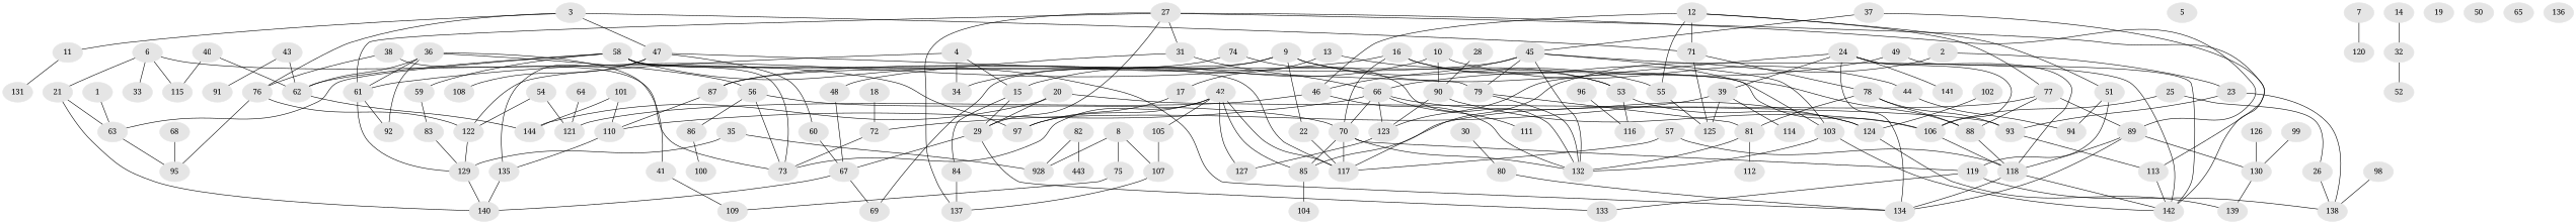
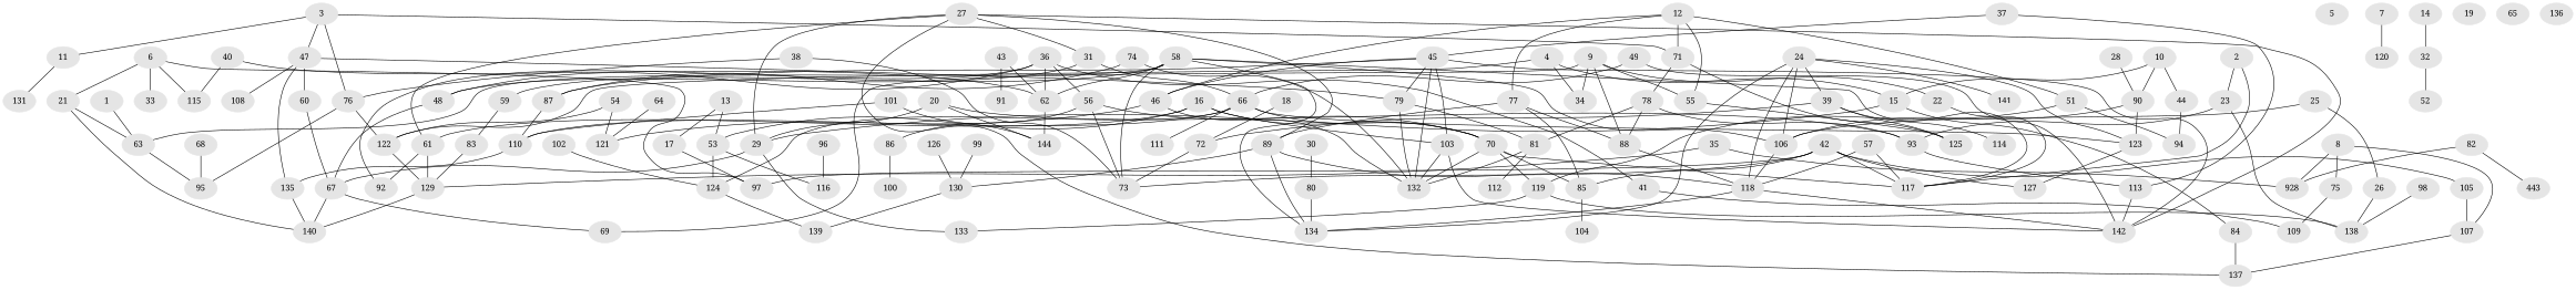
  graph {
    fontname="Noto Serif"
    node [color=gray90 fontname="Noto Serif" style=filled]
    edge [fontname="Noto Serif"]
    1
    63
    95
    2
    23
    117
    93
    138
    3
    11
    47
    71
    76
    131
    79
    60
    108
    135
    125
    78
    122
    4
    15
    34
    29
    84
    129
    5
    6
    21
    33
    97
    115
    140
    7
    120
    8
    75
    107
    n40 [label=928]
    109
    137
    9
    22
    55
    69
    88
    118
    10
    44
    90
    94
    106
    123
    12
    46
    51
    77
    132
    121
    119
    89
    85
    13
    17
    53
    116
    124
    14
    32
    52
    67
    133
    16
    61
    70
    103
    92
    142
    18
    72
    73
    19
    20
    144
    113
    24
    39
    134
    141
    114
    127
    25
    26
    27
    31
    48
    66
    130
    28
    30
    80
    110
    111
    35
    36
    41
    56
    62
    86
    37
    45
    87
    38
    40
    42
    105
    104
    43
    91
    81
    49
-   50
    139
    54
    100
    57
    58
    59
    83
    64
    65
    68
    74
    112
    82
    n137 [label=443]
    96
    98
    99
    101
    102
    126
    136
    1 -- 63
    63 -- 95
    2 -- 23
    2 -- 117
    23 -- 93
    23 -- 138
    93 -- 113
    3 -- 11
    3 -- 47
    3 -- 71
    3 -- 76
    11 -- 131
    47 -- 79
    47 -- 60
    47 -- 108
    47 -- 135
    71 -- 125
    71 -- 78
    76 -- 95
    76 -- 122
    79 -- 132
    79 -- 81
    60 -- 67
    135 -- 140
    78 -- 93
    78 -- 88
    78 -- 81
    122 -- 129
    4 -- 122
    4 -- 15
    4 -- 34
    15 -- 29
    15 -- 84
    29 -- 67
    29 -- 133
    84 -- 137
    129 -- 140
    6 -- 21
    6 -- 33
    6 -- 97
    6 -- 115
    21 -- 63
    21 -- 140
    7 -- 120
    8 -- 75
    8 -- 107
    8 -- n40
    75 -- 109
    107 -- 137
    9 -- 34
    9 -- 22
    9 -- 55
    9 -- 69
    9 -- 88
    22 -- 117
    55 -- 125
    88 -- 118
    118 -- 142
    118 -- 134
    10 -- 15
    10 -- 44
    10 -- 90
    44 -- 94
    90 -- 106
    90 -- 123
    106 -- 118
    123 -- 127
    12 -- 71
    12 -- 55
    12 -- 46
    12 -- 51
    12 -- 77
    46 -- 132
    46 -- 121
    51 -- 94
    51 -- 119
    77 -- 88
    77 -- 89
    77 -- 85
    119 -- 138
    119 -- 133
    89 -- 118
    89 -- 134
    89 -- 130
    85 -- 104
    13 -- 17
    13 -- 53
    17 -- 97
    53 -- 116
    53 -- 124
    124 -- 139
    14 -- 32
    32 -- 52
    67 -- 140
    67 -- 69
    16 -- 53
    16 -- 61
    16 -- 70
    16 -- 103
    61 -- 129
    61 -- 92
    70 -- 117
    70 -- 132
    70 -- 119
    70 -- 85
    103 -- 132
    103 -- 142
    18 -- 72
    72 -- 73
    20 -- 93
    20 -- 29
    20 -- 144
    113 -- 142
    24 -- 118
    24 -- 106
    24 -- 123
    24 -- 39
    24 -- 134
    24 -- 141
    39 -- 125
    39 -- 72
    39 -- 114
    25 -- 106
    25 -- 26
    26 -- 138
    27 -- 29
    27 -- 137
    27 -- 89
    27 -- 61
    27 -- 142
    27 -- 31
    31 -- 48
    31 -- 66
    48 -- 67
    66 -- 123
    66 -- 124
    66 -- 70
    66 -- 110
    66 -- 111
    130 -- 139
    28 -- 90
    30 -- 80
    80 -- 134
    110 -- 135
    35 -- 129
    35 -- n40
    36 -- 92
-   36 -- 61
+   36 -- 48
    36 -- 41
    36 -- 56
    36 -- 62
    41 -- 109
    56 -- 70
    56 -- 73
    56 -- 86
    62 -- 144
    86 -- 100
    37 -- 113
    37 -- 45
    45 -- 79
    45 -- 46
    45 -- 132
    45 -- 103
    45 -- 142
    45 -- 87
    87 -- 110
    38 -- 76
    38 -- 73
    40 -- 115
    40 -- 62
    42 -- 117
    42 -- 97
    42 -- 85
    42 -- 73
    42 -- 127
    42 -- 105
    105 -- 107
    43 -- 62
    43 -- 91
    81 -- 132
    81 -- 112
    49 -- 142
    49 -- 66
    54 -- 122
    54 -- 121
    57 -- 117
    57 -- 118
    58 -- 63
    58 -- 117
    58 -- 106
    58 -- 73
    58 -- 134
    58 -- 62
    58 -- 59
    59 -- 83
    83 -- 129
    64 -- 121
    68 -- 95
    74 -- 132
    74 -- 87
    82 -- n40
    82 -- n137
    96 -- 116
    98 -- 138
    99 -- 130
    101 -- 144
    101 -- 110
    102 -- 124
    126 -- 130
  }
